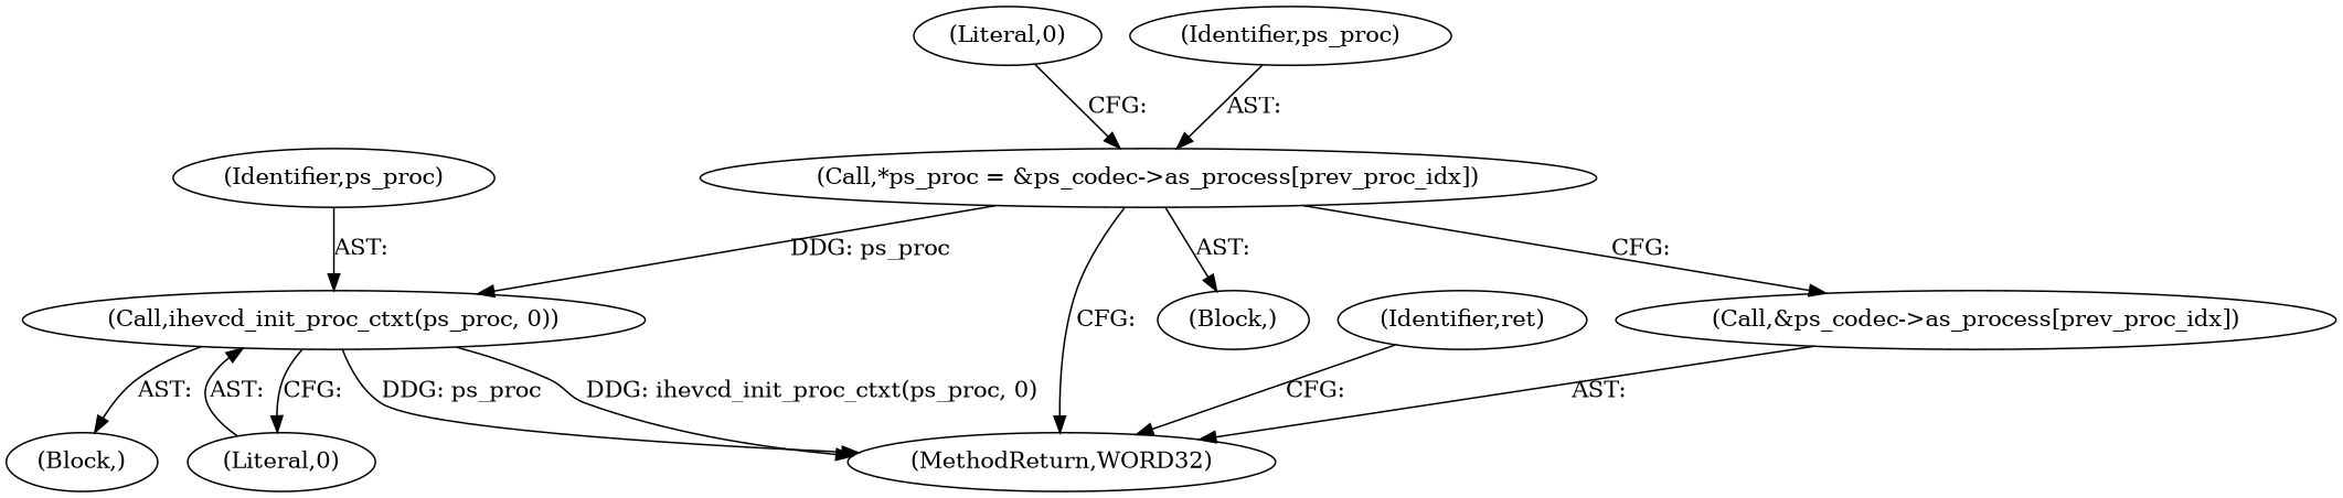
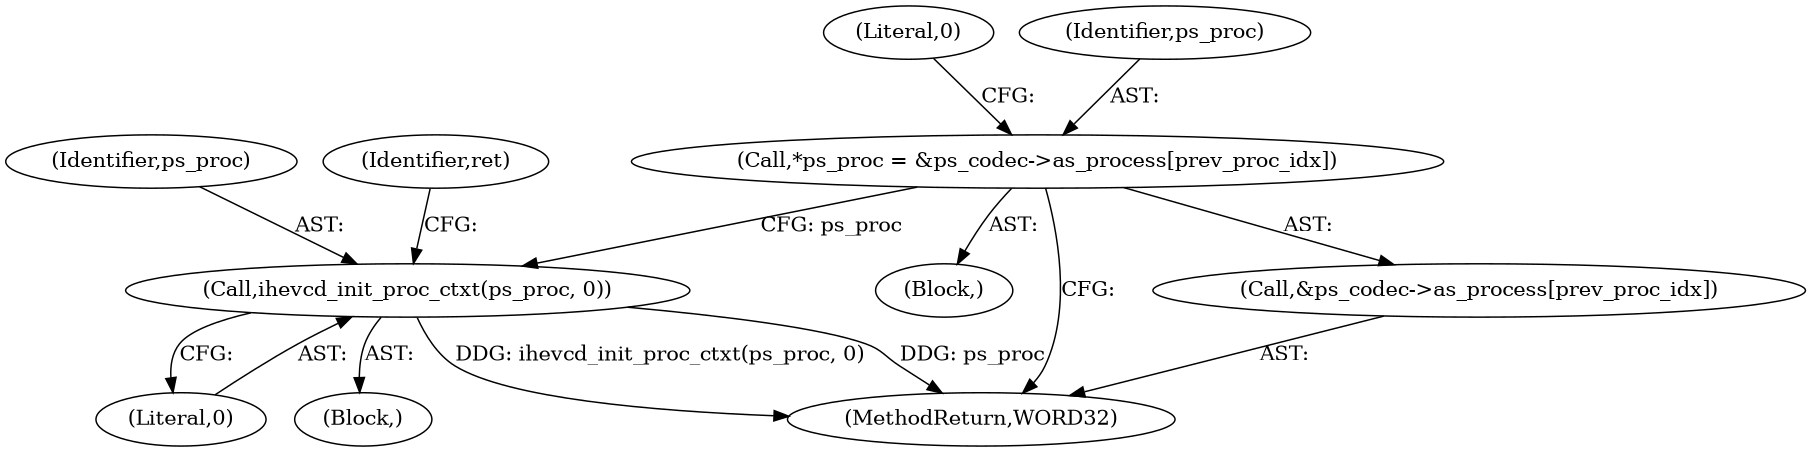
  digraph {
    n1 [label="(Call,*ps_proc = &ps_codec->as_process[prev_proc_idx])"]
    n2 [label="(Call,ihevcd_init_proc_ctxt(ps_proc, 0))"]
    n3 [label="(Call,&ps_codec->as_process[prev_proc_idx])"]
    n4 [label="(Block,)"]
    n5 [label="(MethodReturn,WORD32)"]
    n6 [label="(Literal,0)"]
    n7 [label="(Block,)"]
    n8 [label="(Identifier,ps_proc)"]
    n9 [label="(Identifier,ret)"]
    n10 [label="(Literal,0)"]
    n11 [label="(Identifier,ps_proc)"]
-   n1 -> n2 [label="DDG: ps_proc"]
-   n1 -> n3 [label="CFG: "]
+   n1 -> n2 [label="CFG: ps_proc"]
+   n1 -> n3 [label="AST: "]
    n1 -> n4 [label="AST: "]
    n1 -> n5 [label="CFG: "]
    n2 -> n5 [label="DDG: ihevcd_init_proc_ctxt(ps_proc, 0)"]
    n2 -> n5 [label="DDG: ps_proc"]
    n2 -> n6 [label="CFG: "]
    n2 -> n7 [label="AST: "]
    n3 -> n5 [label="AST: "]
    n6 -> n2 [label="AST: "]
    n8 -> n2 [label="AST: "]
-   n9 -> n5 [label="CFG: "]
+   n9 -> n2 [label="CFG: "]
    n10 -> n1 [label="CFG: "]
    n11 -> n1 [label="AST: "]
  }
